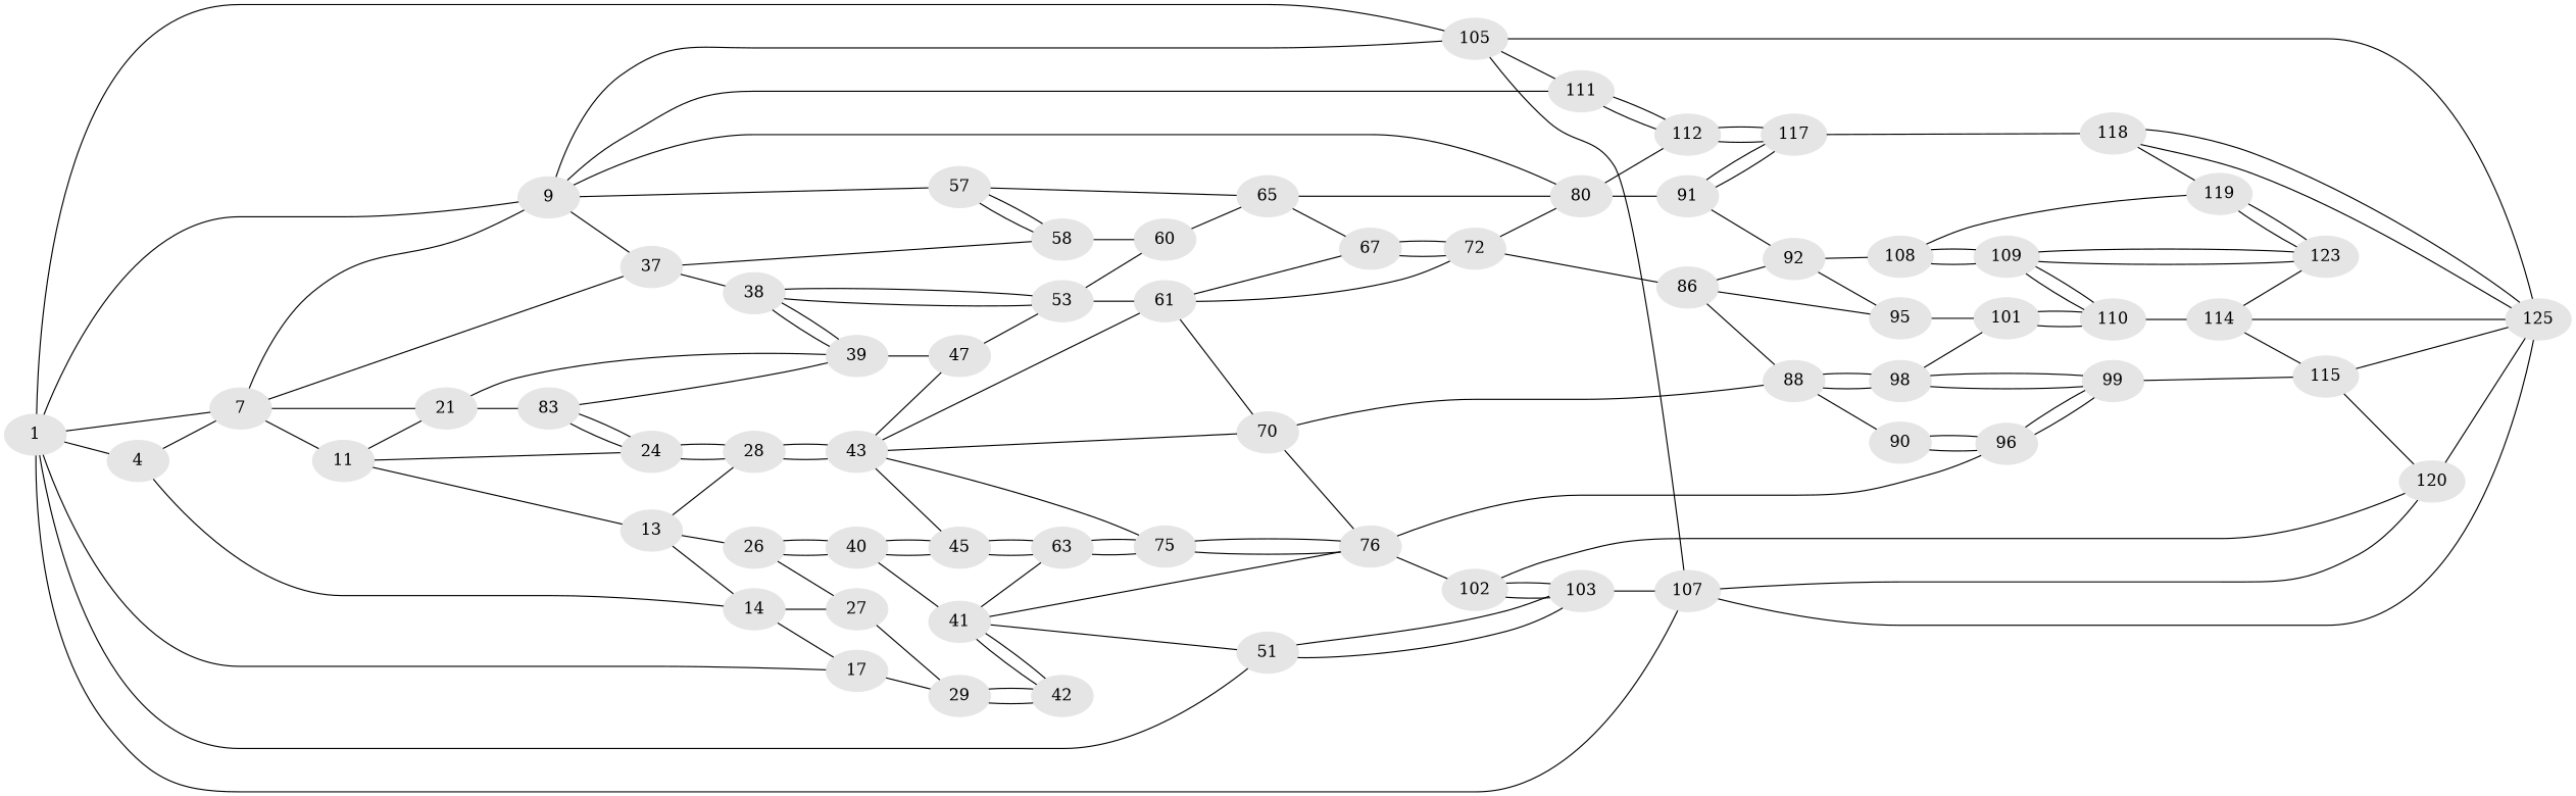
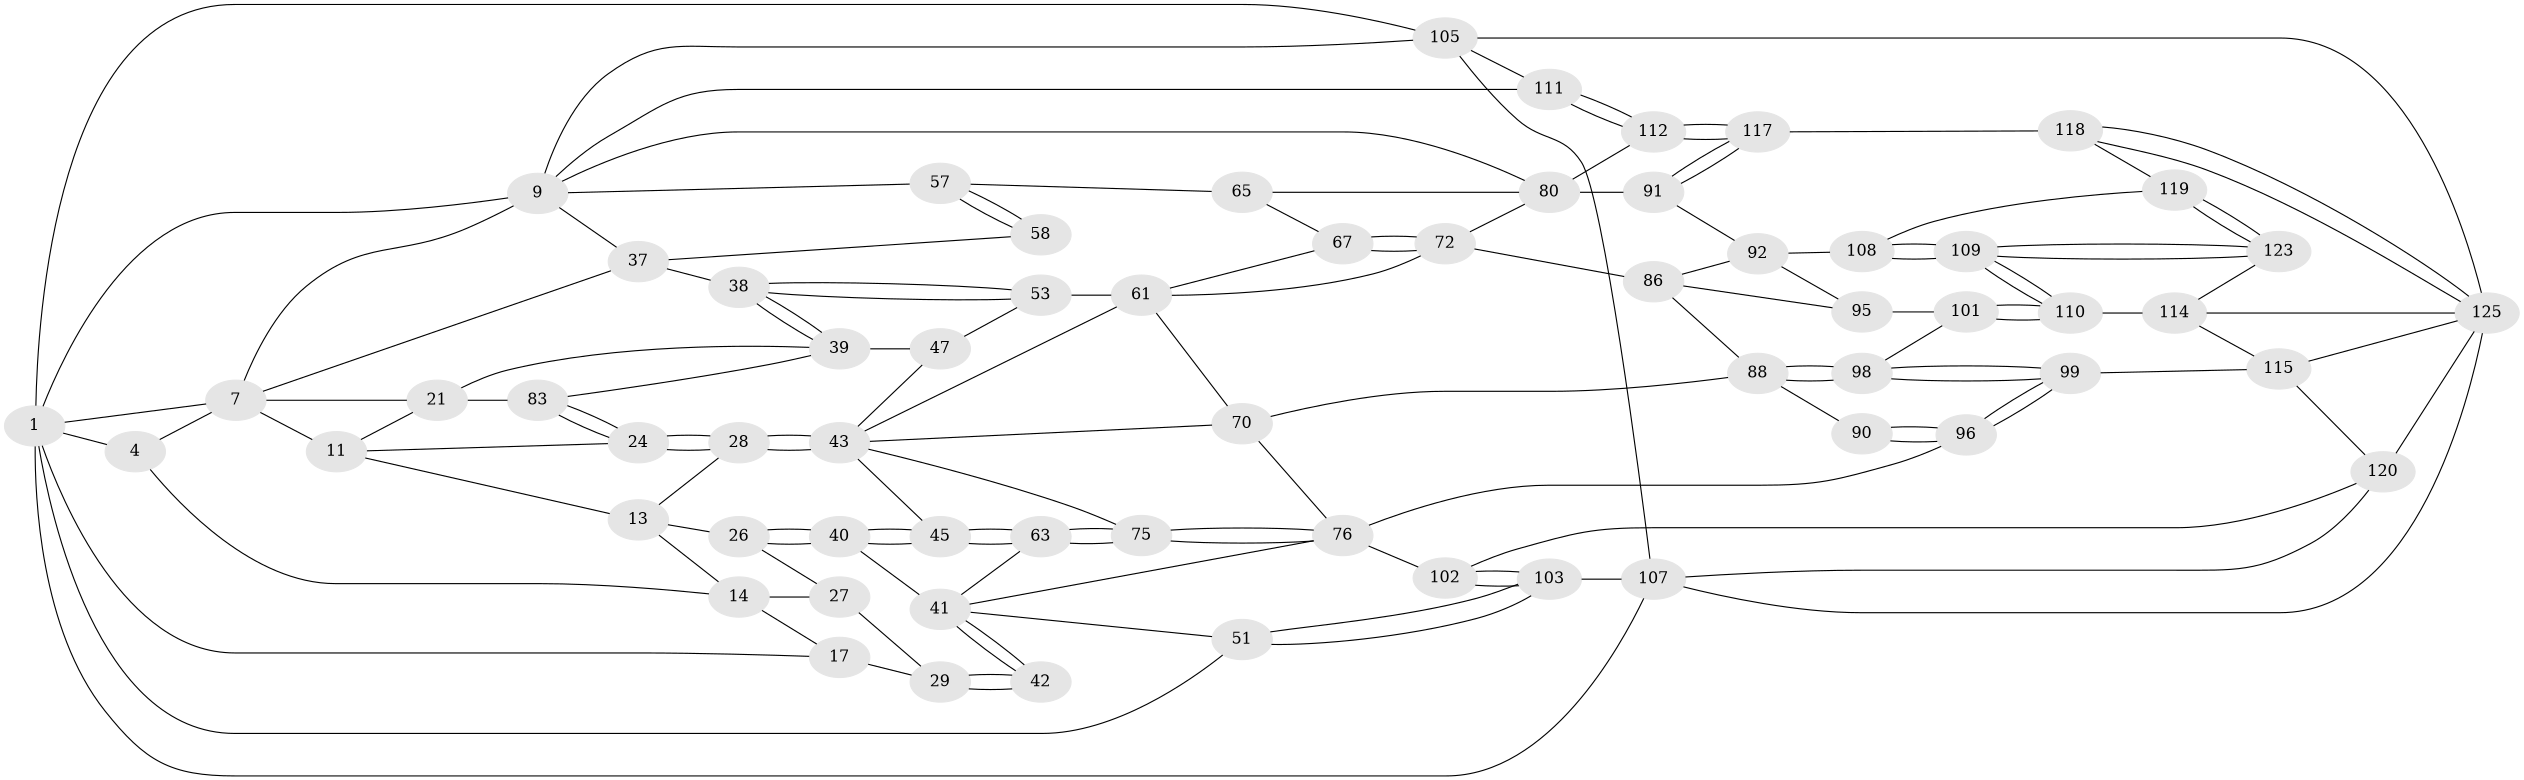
  graph {
    fontname="DejaVu Serif"
    rankdir=LR
    node [color=gray90 fontname="DejaVu Serif" style=filled]
    edge [fontname="DejaVu Serif"]
    1 [super="+6+2"]
    4 [super="+5"]
    7 [super="+8+19"]
    9 [super="+10+56"]
    17
    51
    105 [super="+130"]
    107 [super="+129"]
    14 [super="+15"]
    11 [super="+12"]
    21 [super="+22+34"]
    37 [super="+52"]
    57
    80 [super="+81"]
    111
    29 [super="+30"]
    103 [super="+106"]
    125 [super="+126"]
    120 [super="+121"]
    27
    13 [super="+25"]
    24
    n23 [label=83 super="+35"]
    39 [super="+46"]
    38
    58 [super="+59"]
    65 [super="+74+66"]
    91
    112
    26
    28
    40
    43 [super="+48+44"]
    42
    47
    41 [super="+49"]
    45
    61 [super="+68+62"]
    70 [super="+79"]
    75
    53 [super="+54"]
-   60 [super="+64"]
    63
    76 [super="+77"]
    96
    102 [super="+122"]
    67
    72 [super="+73"]
    88 [super="+89"]
    86 [super="+87"]
    90
    98
    92 [super="+93"]
    95 [super="+100"]
    99
    117
    108 [super="+113"]
    101
    118
    109
    119
    110
    115 [super="+116"]
    114 [super="+124"]
    123
    1 -- 4
    1 -- 7
    1 -- 9 [weight=2]
    1 -- 17
    1 -- 51
    1 -- 105
    1 -- 107
    4 -- 7
    4 -- 14
    7 -- 9
    7 -- 11
    7 -- 21 [weight=2]
    7 -- 37
    9 -- 105
    9 -- 37
    9 -- 57
    9 -- 80
    9 -- 111
    17 -- 29
    51 -- 103
    51 -- 103
    105 -- 107
    105 -- 111
    105 -- 125
    107 -- 125
    107 -- 120
    14 -- 17
    14 -- 27
    11 -- 21
    11 -- 13
    11 -- 24
    21 -- n23 [weight=2]
    21 -- 39
    37 -- 38
    37 -- 58
    57 -- 58
    57 -- 58
    57 -- 65
    80 -- 91
    80 -- 112
    111 -- 112
    111 -- 112
    29 -- 42 [weight=2]
    29 -- 42
    103 -- 107
    120 -- 125
    27 -- 29
    13 -- 14
    13 -- 26
    13 -- 28
    24 -- 28
    24 -- 28
    n23 -- 24
    n23 -- 24
    n23 -- 39
    39 -- 47
    38 -- 39
    38 -- 39
    38 -- 53
    38 -- 53
-   58 -- 60 [weight=2]
    65 -- 80 [weight=2]
    65 -- 67
    91 -- 92
    91 -- 117
    91 -- 117
    112 -- 117
    112 -- 117
    26 -- 27
    26 -- 40
    26 -- 40
    28 -- 43
    28 -- 43
    40 -- 41
    40 -- 45
    40 -- 45
    43 -- 47
    43 -- 45
    43 -- 61
    43 -- 70
    43 -- 75
    47 -- 53
    41 -- 51
    41 -- 42
    41 -- 42
    41 -- 63
    41 -- 76
    45 -- 63
    45 -- 63
    61 -- 70
    61 -- 67
    61 -- 72
    70 -- 76
    70 -- 88
    75 -- 76
    75 -- 76
    53 -- 61 [weight=2]
-   53 -- 60
-   60 -- 65
    63 -- 75
    63 -- 75
    76 -- 96
    76 -- 102
    96 -- 99
    96 -- 99
    102 -- 103 [weight=2]
    102 -- 103
    102 -- 120
    67 -- 72
    67 -- 72
    72 -- 80
    72 -- 86
    88 -- 90
    88 -- 98
    88 -- 98
    86 -- 88
    86 -- 92
    86 -- 95
    90 -- 96
    90 -- 96
    98 -- 99
    98 -- 99
    98 -- 101
    92 -- 95 [weight=2]
    92 -- 108 [weight=2]
    95 -- 101
    99 -- 115
    117 -- 118
    108 -- 109
    108 -- 109
    108 -- 119
    101 -- 110
    101 -- 110
    118 -- 125
    118 -- 125
    118 -- 119
    109 -- 110
    109 -- 110
    109 -- 123
    109 -- 123
    119 -- 123
    119 -- 123
    110 -- 114
    115 -- 125
    115 -- 120
    114 -- 125
    114 -- 115
    114 -- 123
  }
